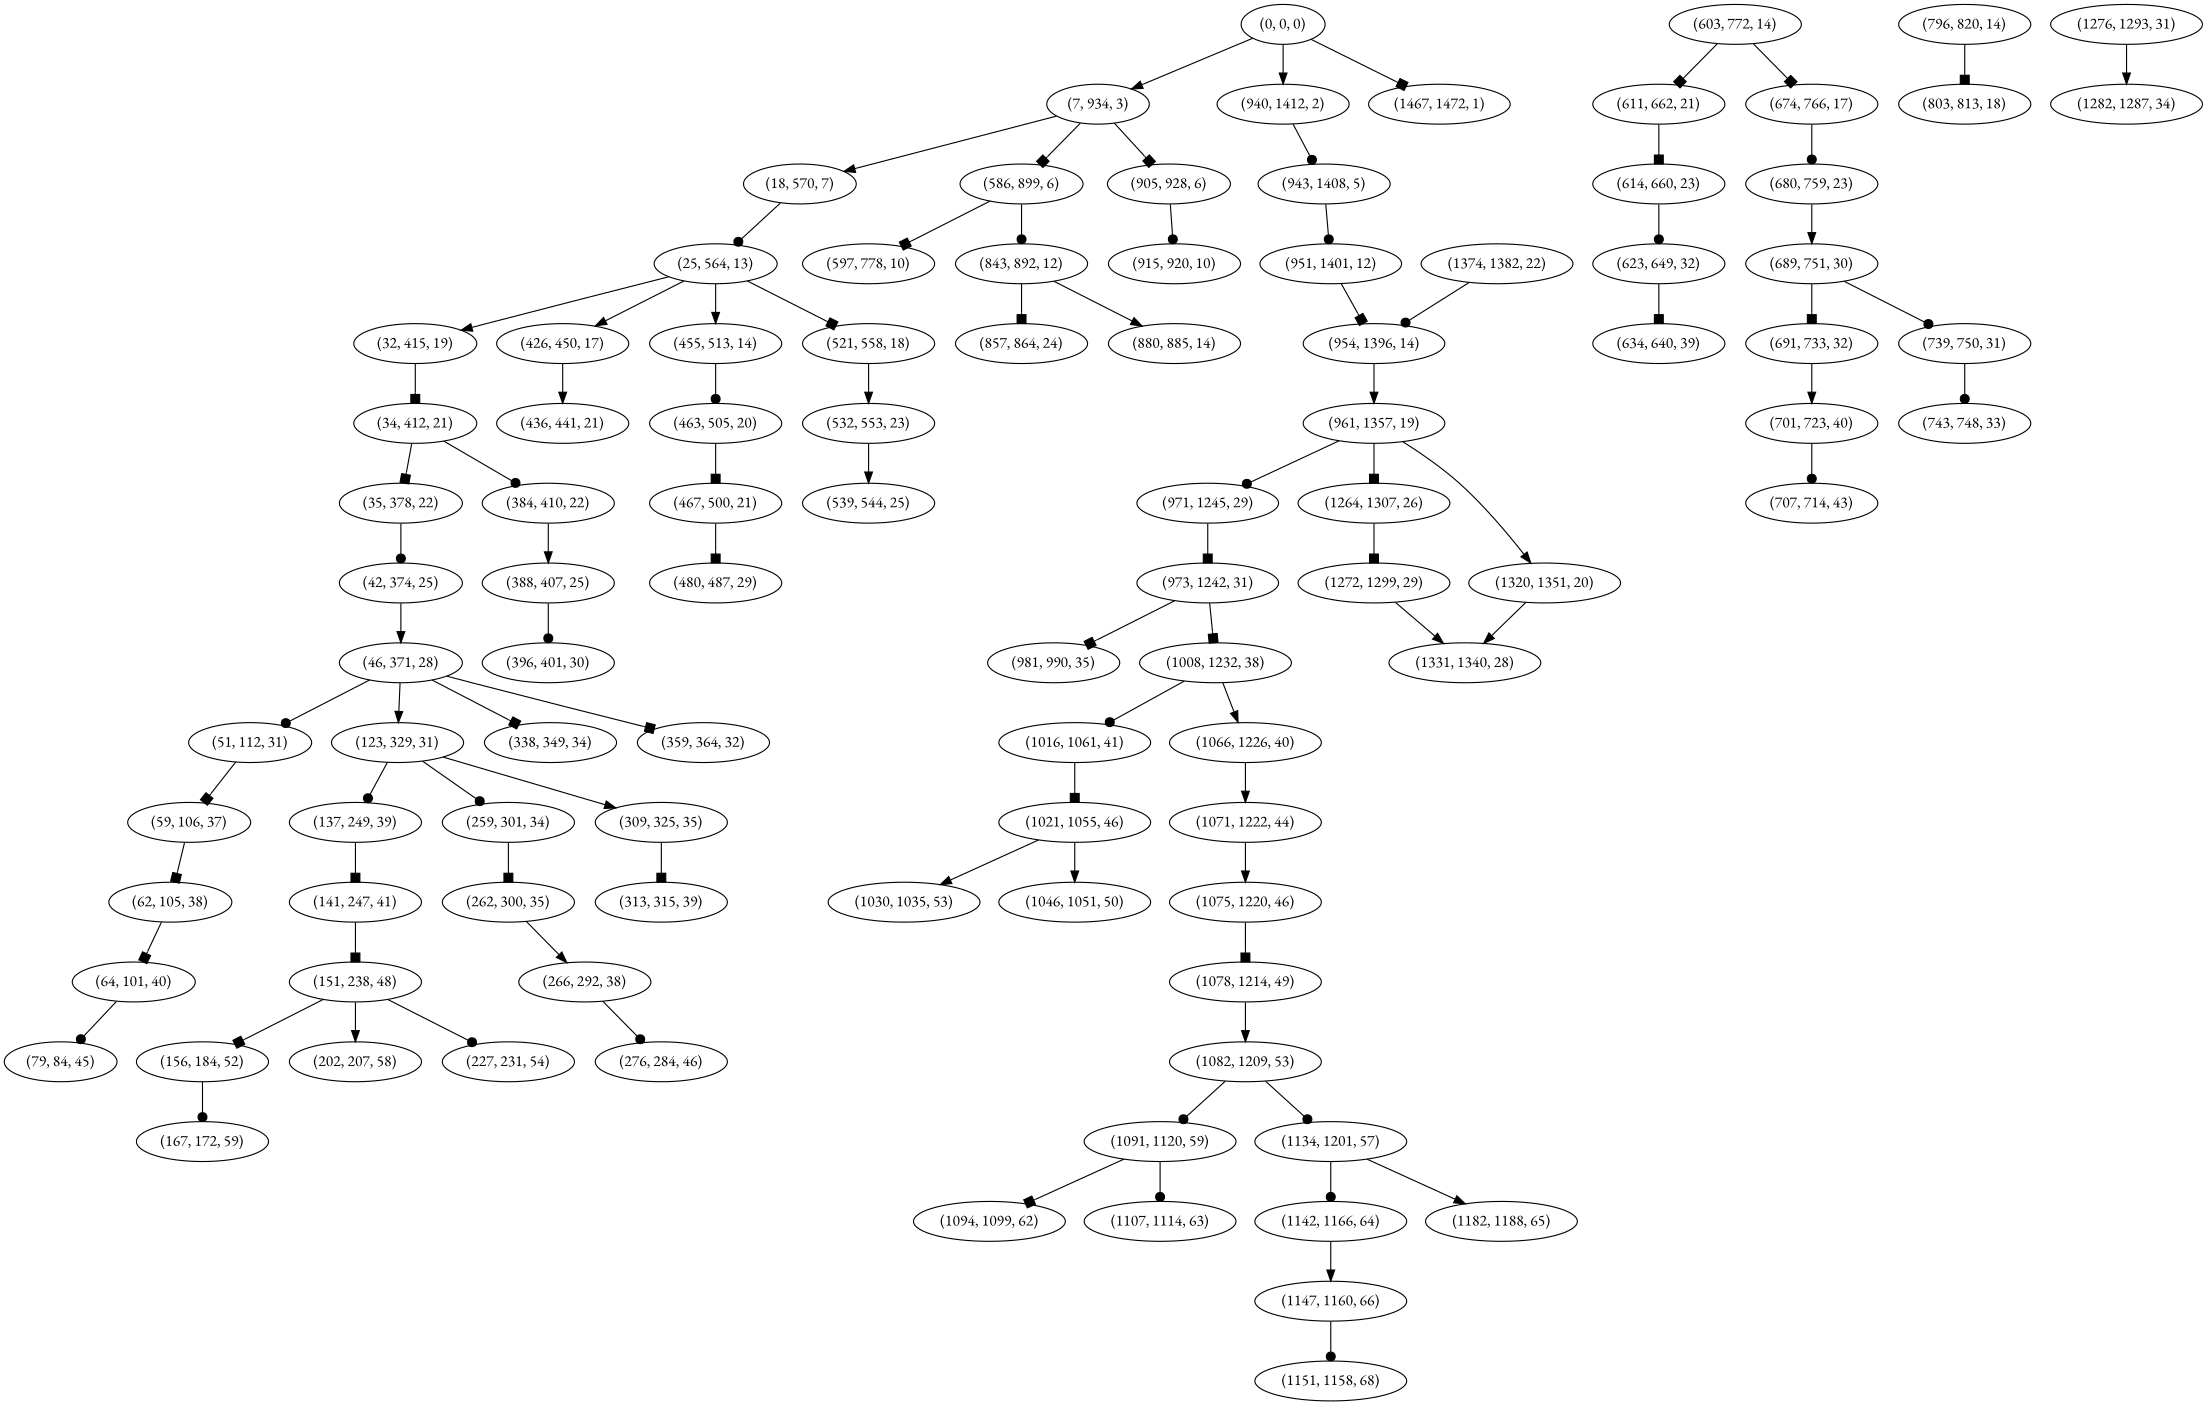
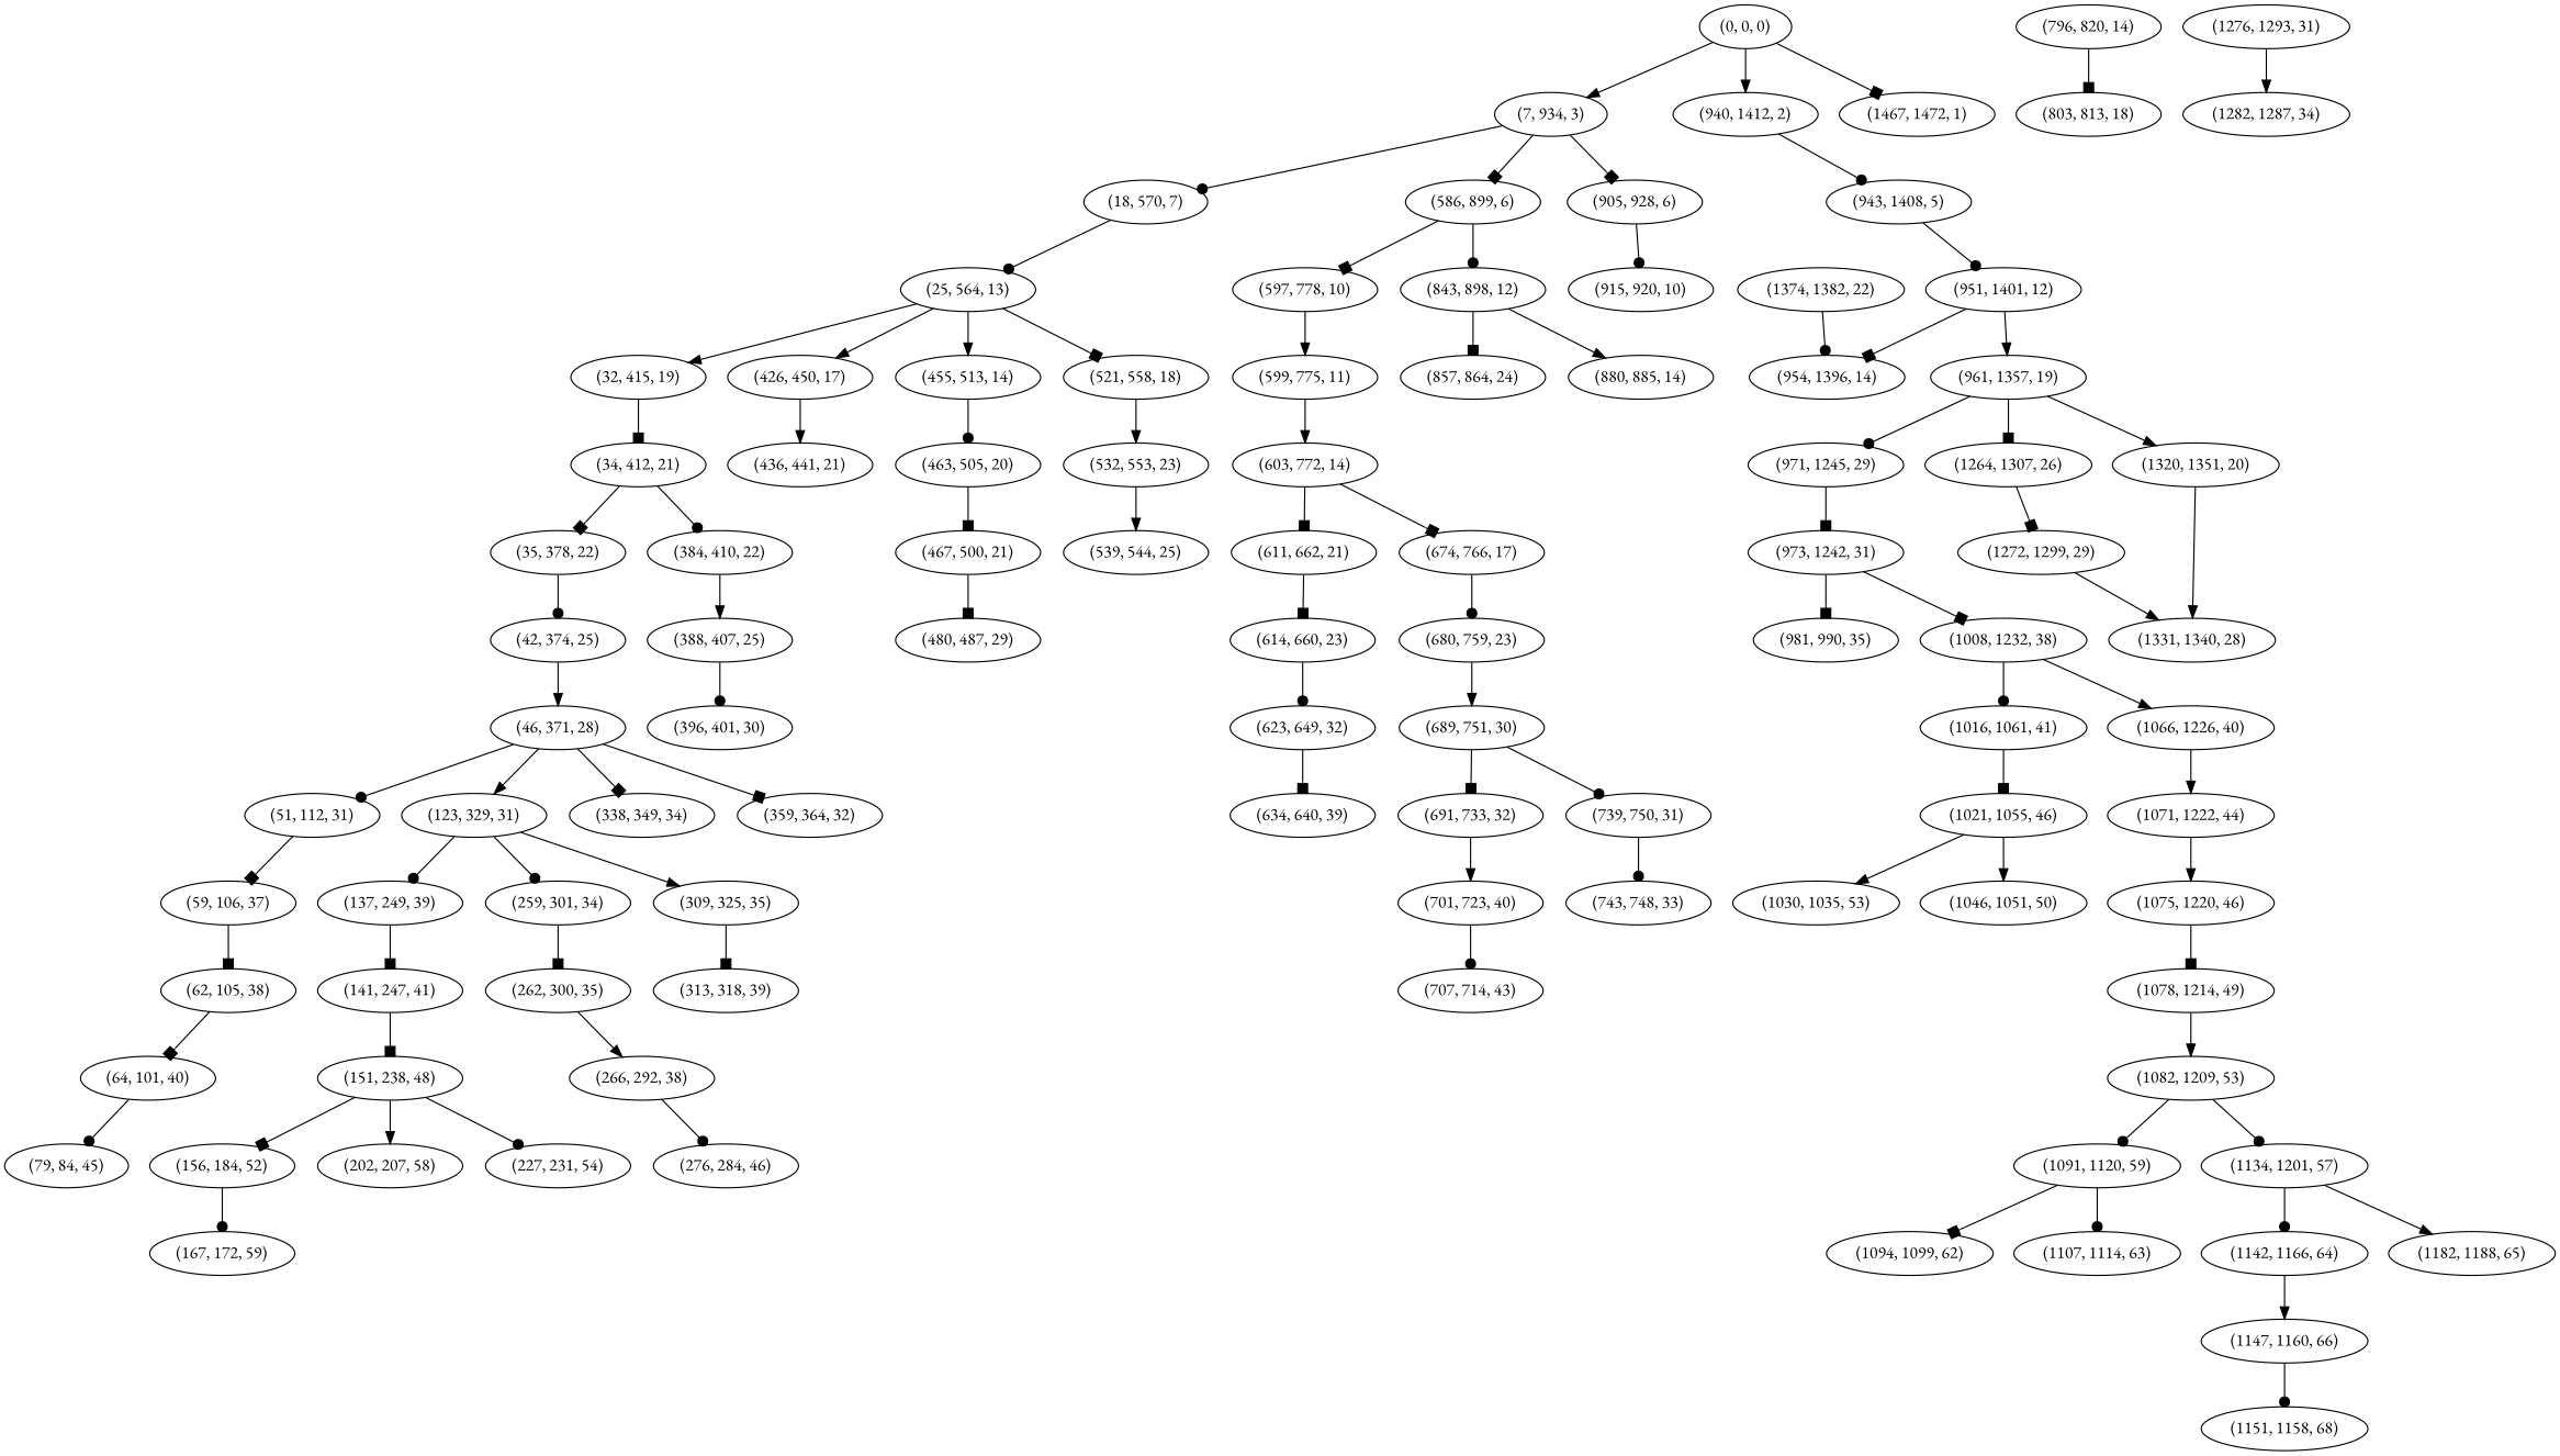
  digraph {
    fontname="EB Garamond"
    node [fontname="EB Garamond"]
    edge [arrowhead=box fontname="EB Garamond"]
    "(0, 0, 0)"
    "(7, 934, 3)"
    "(940, 1412, 2)"
    "(1467, 1472, 1)"
    "(18, 570, 7)"
    "(586, 899, 6)"
    "(905, 928, 6)"
    "(943, 1408, 5)"
    "(25, 564, 13)"
    "(597, 778, 10)"
-   "(843, 892, 12)"
+   "(843, 892, 12)" [label="(843, 898, 12)"]
    "(915, 920, 10)"
    "(32, 415, 19)"
    "(426, 450, 17)"
    "(455, 513, 14)"
    "(521, 558, 18)"
    "(34, 412, 21)"
    "(436, 441, 21)"
    "(463, 505, 20)"
    "(532, 553, 23)"
    "(35, 378, 22)"
    "(384, 410, 22)"
    "(42, 374, 25)"
    "(388, 407, 25)"
    "(46, 371, 28)"
    "(51, 112, 31)"
    "(123, 329, 31)"
    "(338, 349, 34)"
    "(359, 364, 32)"
    "(59, 106, 37)"
    "(137, 249, 39)"
    "(259, 301, 34)"
    "(309, 325, 35)"
    "(62, 105, 38)"
    "(64, 101, 40)"
    "(79, 84, 45)"
    "(141, 247, 41)"
    "(262, 300, 35)"
-   "(313, 318, 39)" [label="(313, 315, 39)"]
+   "(313, 318, 39)"
    "(151, 238, 48)"
    "(156, 184, 52)"
    "(202, 207, 58)"
    "(227, 231, 54)"
    "(167, 172, 59)"
    "(266, 292, 38)"
    "(276, 284, 46)"
    "(396, 401, 30)"
    "(467, 500, 21)"
    "(480, 487, 29)"
    "(539, 544, 25)"
+   "(599, 775, 11)"
    "(857, 864, 24)"
    "(880, 885, 14)"
    "(603, 772, 14)"
    "(611, 662, 21)"
    "(674, 766, 17)"
    "(614, 660, 23)"
    "(680, 759, 23)"
    "(623, 649, 32)"
    "(634, 640, 39)"
    "(689, 751, 30)"
    "(691, 733, 32)"
    "(739, 750, 31)"
    "(701, 723, 40)"
    "(743, 748, 33)"
    "(707, 714, 43)"
    "(796, 820, 14)"
    "(803, 813, 18)"
    "(951, 1401, 12)"
    "(954, 1396, 14)"
    "(961, 1357, 19)"
    "(971, 1245, 29)"
    "(1264, 1307, 26)"
    "(1320, 1351, 20)"
    "(1374, 1382, 22)"
    "(973, 1242, 31)"
    "(1272, 1299, 29)"
    "(1331, 1340, 28)"
    "(981, 990, 35)"
    "(1008, 1232, 38)"
    "(1016, 1061, 41)"
    "(1066, 1226, 40)"
    "(1021, 1055, 46)"
    "(1071, 1222, 44)"
    "(1030, 1035, 53)"
    "(1046, 1051, 50)"
    "(1075, 1220, 46)"
    "(1078, 1214, 49)"
    "(1082, 1209, 53)"
    "(1091, 1120, 59)"
    "(1134, 1201, 57)"
    "(1094, 1099, 62)"
    "(1107, 1114, 63)"
    "(1142, 1166, 64)"
    "(1182, 1188, 65)"
    "(1147, 1160, 66)"
    "(1151, 1158, 68)"
    "(1276, 1293, 31)"
    "(1282, 1287, 34)"
    "(0, 0, 0)" -> "(7, 934, 3)" [arrowhead=normal]
    "(0, 0, 0)" -> "(940, 1412, 2)" [arrowhead=normal]
    "(0, 0, 0)" -> "(1467, 1472, 1)"
-   "(7, 934, 3)" -> "(18, 570, 7)" [arrowhead=normal]
+   "(7, 934, 3)" -> "(18, 570, 7)" [arrowhead=dot]
    "(7, 934, 3)" -> "(586, 899, 6)"
    "(7, 934, 3)" -> "(905, 928, 6)"
    "(940, 1412, 2)" -> "(943, 1408, 5)" [arrowhead=dot]
    "(18, 570, 7)" -> "(25, 564, 13)" [arrowhead=dot]
    "(586, 899, 6)" -> "(597, 778, 10)"
    "(586, 899, 6)" -> "(843, 892, 12)" [arrowhead=dot]
    "(905, 928, 6)" -> "(915, 920, 10)" [arrowhead=dot]
    "(943, 1408, 5)" -> "(951, 1401, 12)" [arrowhead=dot]
    "(25, 564, 13)" -> "(32, 415, 19)" [arrowhead=normal]
    "(25, 564, 13)" -> "(426, 450, 17)" [arrowhead=normal]
    "(25, 564, 13)" -> "(455, 513, 14)" [arrowhead=normal]
    "(25, 564, 13)" -> "(521, 558, 18)"
+   "(597, 778, 10)" -> "(599, 775, 11)" [arrowhead=normal]
    "(843, 892, 12)" -> "(857, 864, 24)"
    "(843, 892, 12)" -> "(880, 885, 14)" [arrowhead=normal]
    "(32, 415, 19)" -> "(34, 412, 21)"
    "(426, 450, 17)" -> "(436, 441, 21)" [arrowhead=normal]
    "(455, 513, 14)" -> "(463, 505, 20)" [arrowhead=dot]
    "(521, 558, 18)" -> "(532, 553, 23)" [arrowhead=normal]
    "(34, 412, 21)" -> "(35, 378, 22)"
    "(34, 412, 21)" -> "(384, 410, 22)" [arrowhead=dot]
    "(463, 505, 20)" -> "(467, 500, 21)"
    "(532, 553, 23)" -> "(539, 544, 25)" [arrowhead=normal]
    "(35, 378, 22)" -> "(42, 374, 25)" [arrowhead=dot]
    "(384, 410, 22)" -> "(388, 407, 25)" [arrowhead=normal]
    "(42, 374, 25)" -> "(46, 371, 28)" [arrowhead=normal]
    "(388, 407, 25)" -> "(396, 401, 30)" [arrowhead=dot]
    "(46, 371, 28)" -> "(51, 112, 31)" [arrowhead=dot]
    "(46, 371, 28)" -> "(123, 329, 31)" [arrowhead=normal]
    "(46, 371, 28)" -> "(338, 349, 34)"
    "(46, 371, 28)" -> "(359, 364, 32)"
    "(51, 112, 31)" -> "(59, 106, 37)"
    "(123, 329, 31)" -> "(137, 249, 39)" [arrowhead=dot]
    "(123, 329, 31)" -> "(259, 301, 34)" [arrowhead=dot]
    "(123, 329, 31)" -> "(309, 325, 35)" [arrowhead=normal]
    "(59, 106, 37)" -> "(62, 105, 38)"
    "(137, 249, 39)" -> "(141, 247, 41)"
    "(259, 301, 34)" -> "(262, 300, 35)"
    "(309, 325, 35)" -> "(313, 318, 39)"
    "(62, 105, 38)" -> "(64, 101, 40)"
    "(64, 101, 40)" -> "(79, 84, 45)" [arrowhead=dot]
    "(141, 247, 41)" -> "(151, 238, 48)"
    "(262, 300, 35)" -> "(266, 292, 38)" [arrowhead=normal]
    "(151, 238, 48)" -> "(156, 184, 52)"
    "(151, 238, 48)" -> "(202, 207, 58)" [arrowhead=normal]
    "(151, 238, 48)" -> "(227, 231, 54)" [arrowhead=dot]
    "(156, 184, 52)" -> "(167, 172, 59)" [arrowhead=dot]
    "(266, 292, 38)" -> "(276, 284, 46)" [arrowhead=dot]
    "(467, 500, 21)" -> "(480, 487, 29)"
+   "(599, 775, 11)" -> "(603, 772, 14)" [arrowhead=normal]
    "(603, 772, 14)" -> "(611, 662, 21)"
    "(603, 772, 14)" -> "(674, 766, 17)"
    "(611, 662, 21)" -> "(614, 660, 23)"
    "(674, 766, 17)" -> "(680, 759, 23)" [arrowhead=dot]
    "(614, 660, 23)" -> "(623, 649, 32)" [arrowhead=dot]
    "(680, 759, 23)" -> "(689, 751, 30)" [arrowhead=normal]
    "(623, 649, 32)" -> "(634, 640, 39)"
    "(689, 751, 30)" -> "(691, 733, 32)"
    "(689, 751, 30)" -> "(739, 750, 31)" [arrowhead=dot]
    "(691, 733, 32)" -> "(701, 723, 40)" [arrowhead=normal]
    "(739, 750, 31)" -> "(743, 748, 33)" [arrowhead=dot]
    "(701, 723, 40)" -> "(707, 714, 43)" [arrowhead=dot]
    "(796, 820, 14)" -> "(803, 813, 18)"
    "(951, 1401, 12)" -> "(954, 1396, 14)"
-   "(954, 1396, 14)" -> "(961, 1357, 19)" [arrowhead=normal]
+   "(951, 1401, 12)" -> "(961, 1357, 19)" [arrowhead=normal]
    "(961, 1357, 19)" -> "(971, 1245, 29)" [arrowhead=dot]
    "(961, 1357, 19)" -> "(1264, 1307, 26)"
    "(961, 1357, 19)" -> "(1320, 1351, 20)" [arrowhead=normal]
    "(971, 1245, 29)" -> "(973, 1242, 31)"
    "(1264, 1307, 26)" -> "(1272, 1299, 29)"
    "(1320, 1351, 20)" -> "(1331, 1340, 28)" [arrowhead=normal]
    "(1374, 1382, 22)" -> "(954, 1396, 14)" [arrowhead=dot]
    "(973, 1242, 31)" -> "(981, 990, 35)"
    "(973, 1242, 31)" -> "(1008, 1232, 38)"
    "(1272, 1299, 29)" -> "(1331, 1340, 28)" [arrowhead=normal]
    "(1008, 1232, 38)" -> "(1016, 1061, 41)" [arrowhead=dot]
    "(1008, 1232, 38)" -> "(1066, 1226, 40)" [arrowhead=normal]
    "(1016, 1061, 41)" -> "(1021, 1055, 46)"
    "(1066, 1226, 40)" -> "(1071, 1222, 44)" [arrowhead=normal]
    "(1021, 1055, 46)" -> "(1030, 1035, 53)" [arrowhead=normal]
    "(1021, 1055, 46)" -> "(1046, 1051, 50)" [arrowhead=normal]
    "(1071, 1222, 44)" -> "(1075, 1220, 46)" [arrowhead=normal]
    "(1075, 1220, 46)" -> "(1078, 1214, 49)"
    "(1078, 1214, 49)" -> "(1082, 1209, 53)" [arrowhead=normal]
    "(1082, 1209, 53)" -> "(1091, 1120, 59)" [arrowhead=dot]
    "(1082, 1209, 53)" -> "(1134, 1201, 57)" [arrowhead=dot]
    "(1091, 1120, 59)" -> "(1094, 1099, 62)"
    "(1091, 1120, 59)" -> "(1107, 1114, 63)" [arrowhead=dot]
    "(1134, 1201, 57)" -> "(1142, 1166, 64)" [arrowhead=dot]
    "(1134, 1201, 57)" -> "(1182, 1188, 65)" [arrowhead=normal]
    "(1142, 1166, 64)" -> "(1147, 1160, 66)" [arrowhead=normal]
    "(1147, 1160, 66)" -> "(1151, 1158, 68)" [arrowhead=dot]
    "(1276, 1293, 31)" -> "(1282, 1287, 34)" [arrowhead=normal]
  }
